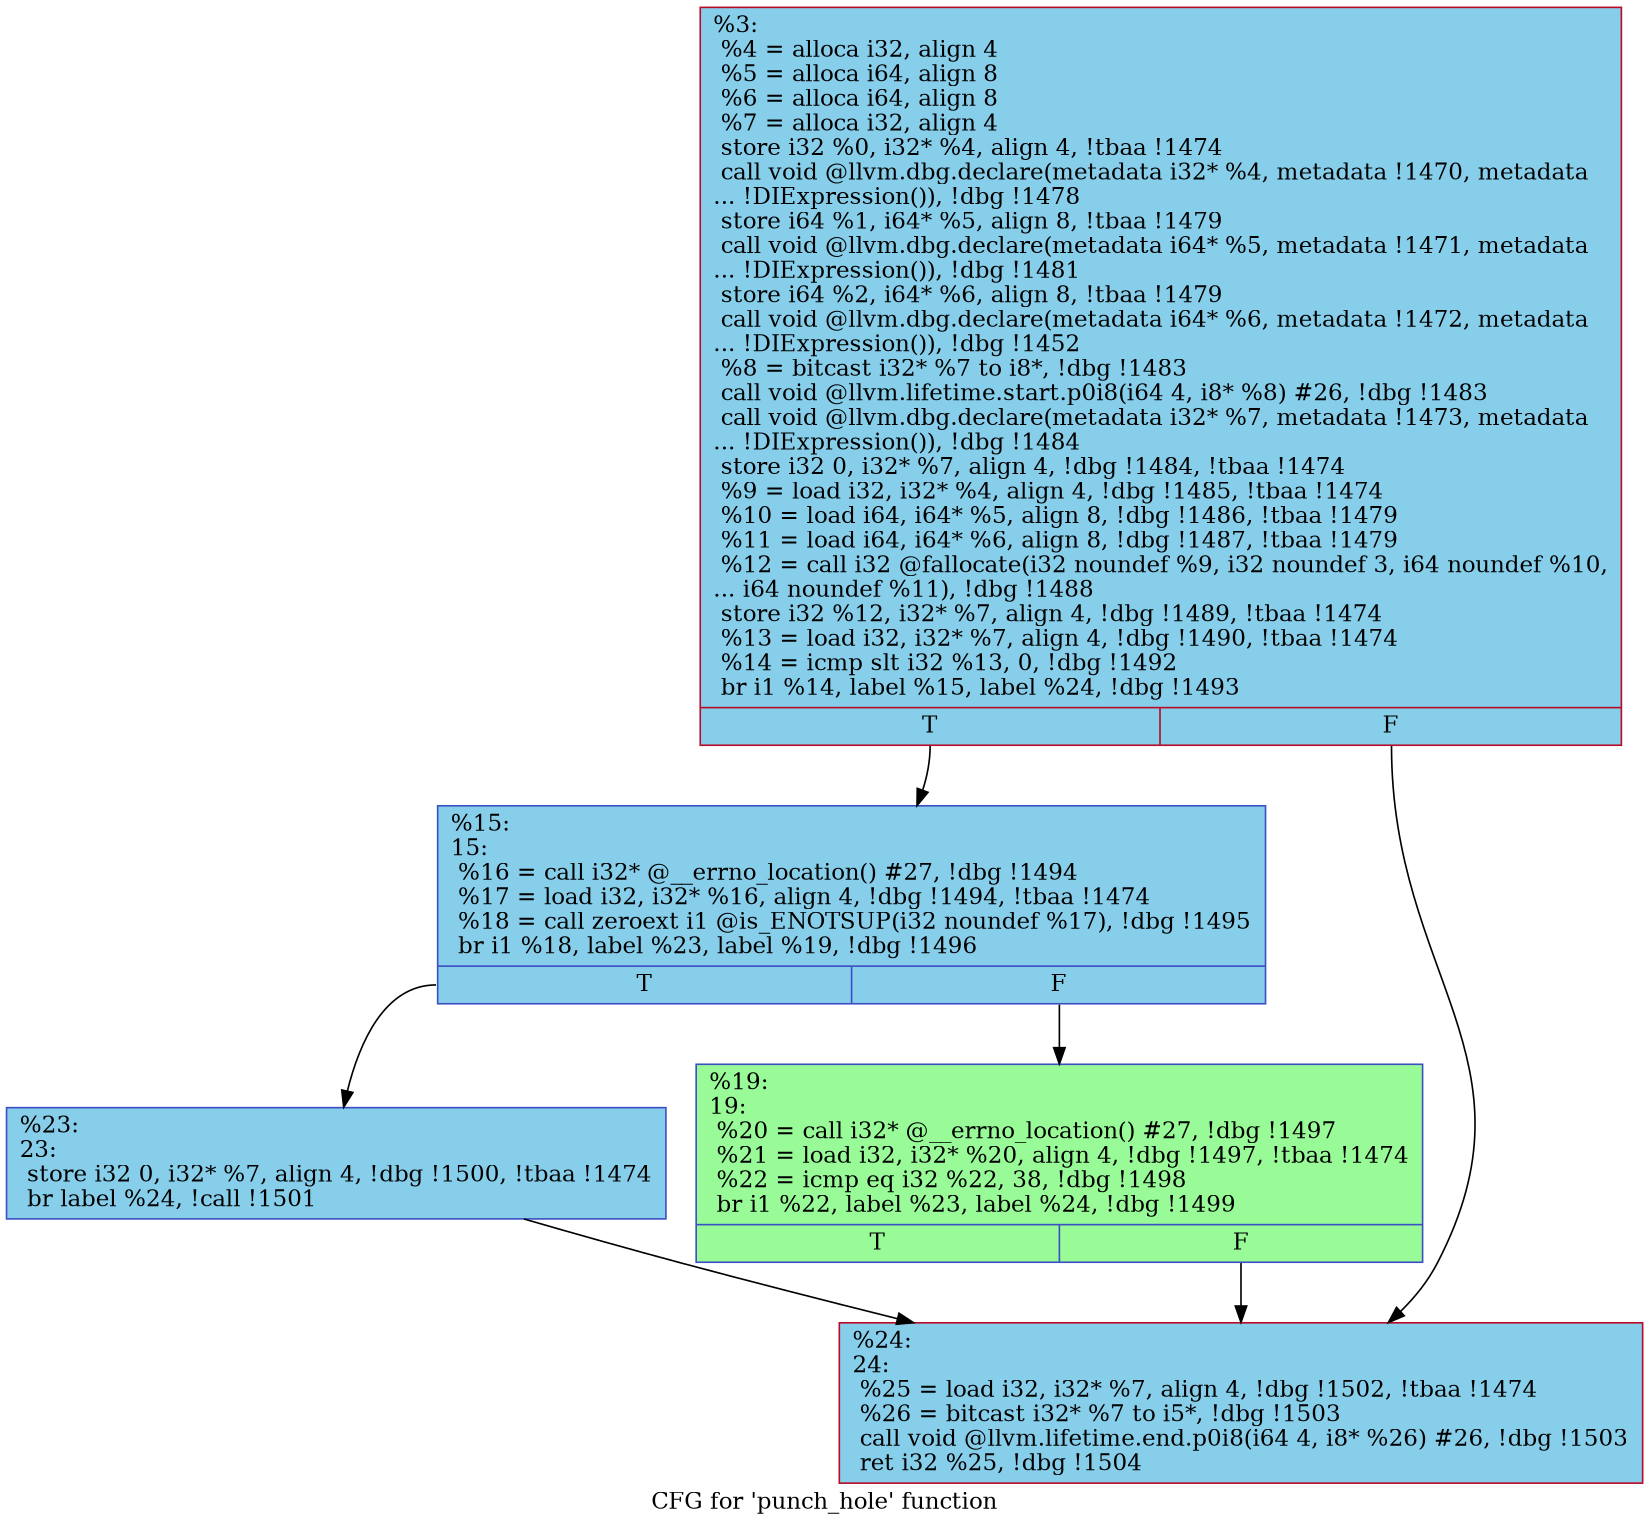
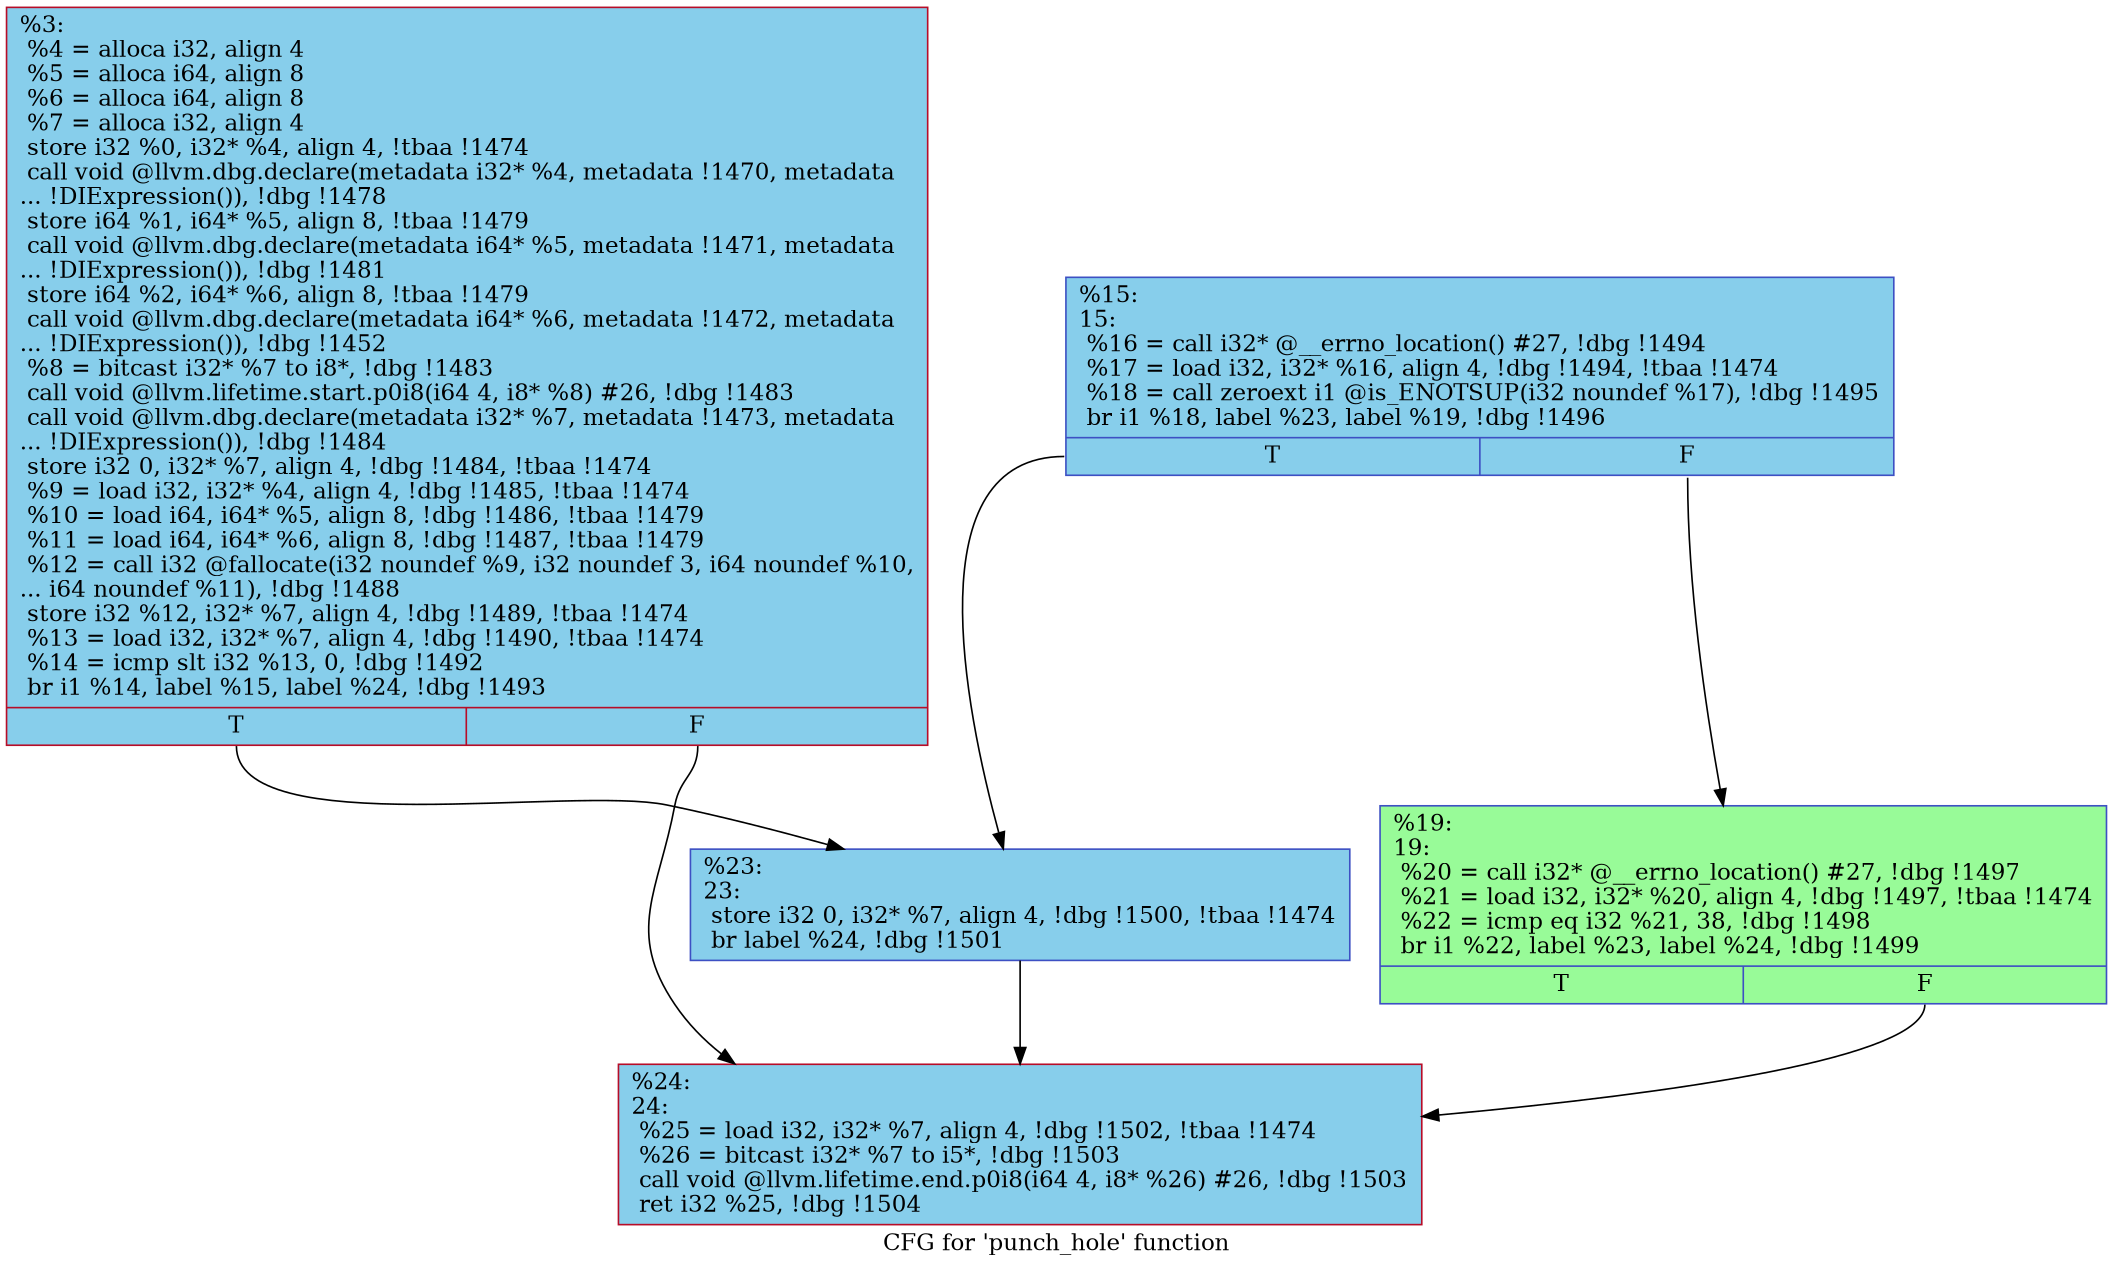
  digraph {
    label="CFG for 'punch_hole' function"
    node [color="#3d50c3ff" fillcolor=skyblue shape=record style=filled]
    edge [tailport=s0]
    n1 [color="#b70d28ff" label="{%3:\l  %4 = alloca i32, align 4\l  %5 = alloca i64, align 8\l  %6 = alloca i64, align 8\l  %7 = alloca i32, align 4\l  store i32 %0, i32* %4, align 4, !tbaa !1474\l  call void @llvm.dbg.declare(metadata i32* %4, metadata !1470, metadata\l... !DIExpression()), !dbg !1478\l  store i64 %1, i64* %5, align 8, !tbaa !1479\l  call void @llvm.dbg.declare(metadata i64* %5, metadata !1471, metadata\l... !DIExpression()), !dbg !1481\l  store i64 %2, i64* %6, align 8, !tbaa !1479\l  call void @llvm.dbg.declare(metadata i64* %6, metadata !1472, metadata\l... !DIExpression()), !dbg !1452\l  %8 = bitcast i32* %7 to i8*, !dbg !1483\l  call void @llvm.lifetime.start.p0i8(i64 4, i8* %8) #26, !dbg !1483\l  call void @llvm.dbg.declare(metadata i32* %7, metadata !1473, metadata\l... !DIExpression()), !dbg !1484\l  store i32 0, i32* %7, align 4, !dbg !1484, !tbaa !1474\l  %9 = load i32, i32* %4, align 4, !dbg !1485, !tbaa !1474\l  %10 = load i64, i64* %5, align 8, !dbg !1486, !tbaa !1479\l  %11 = load i64, i64* %6, align 8, !dbg !1487, !tbaa !1479\l  %12 = call i32 @fallocate(i32 noundef %9, i32 noundef 3, i64 noundef %10,\l... i64 noundef %11), !dbg !1488\l  store i32 %12, i32* %7, align 4, !dbg !1489, !tbaa !1474\l  %13 = load i32, i32* %7, align 4, !dbg !1490, !tbaa !1474\l  %14 = icmp slt i32 %13, 0, !dbg !1492\l  br i1 %14, label %15, label %24, !dbg !1493\l|{<s0>T|<s1>F}}"]
    n2 [label="{%15:\l15:                                               \l  %16 = call i32* @__errno_location() #27, !dbg !1494\l  %17 = load i32, i32* %16, align 4, !dbg !1494, !tbaa !1474\l  %18 = call zeroext i1 @is_ENOTSUP(i32 noundef %17), !dbg !1495\l  br i1 %18, label %23, label %19, !dbg !1496\l|{<s0>T|<s1>F}}"]
    n3 [color="#b70d28ff" label="{%24:\l24:                                               \l  %25 = load i32, i32* %7, align 4, !dbg !1502, !tbaa !1474\l  %26 = bitcast i32* %7 to i5*, !dbg !1503\l  call void @llvm.lifetime.end.p0i8(i64 4, i8* %26) #26, !dbg !1503\l  ret i32 %25, !dbg !1504\l}"]
-   n4 [label="{%23:\l23:                                               \l  store i32 0, i32* %7, align 4, !dbg !1500, !tbaa !1474\l  br label %24, !call !1501\l}"]
-   n5 [fillcolor=palegreen label="{%19:\l19:                                               \l  %20 = call i32* @__errno_location() #27, !dbg !1497\l  %21 = load i32, i32* %20, align 4, !dbg !1497, !tbaa !1474\l  %22 = icmp eq i32 %22, 38, !dbg !1498\l  br i1 %22, label %23, label %24, !dbg !1499\l|{<s0>T|<s1>F}}"]
-   n1 -> n2
+   n4 [label="{%23:\l23:                                               \l  store i32 0, i32* %7, align 4, !dbg !1500, !tbaa !1474\l  br label %24, !dbg !1501\l}"]
+   n5 [fillcolor=palegreen label="{%19:\l19:                                               \l  %20 = call i32* @__errno_location() #27, !dbg !1497\l  %21 = load i32, i32* %20, align 4, !dbg !1497, !tbaa !1474\l  %22 = icmp eq i32 %21, 38, !dbg !1498\l  br i1 %22, label %23, label %24, !dbg !1499\l|{<s0>T|<s1>F}}"]
+   n1 -> n4
    n1 -> n3 [tailport=s1]
    n2 -> n4
    n2 -> n5 [tailport=s1]
    n4 -> n3
    n5 -> n3 [tailport=s1]
  }
